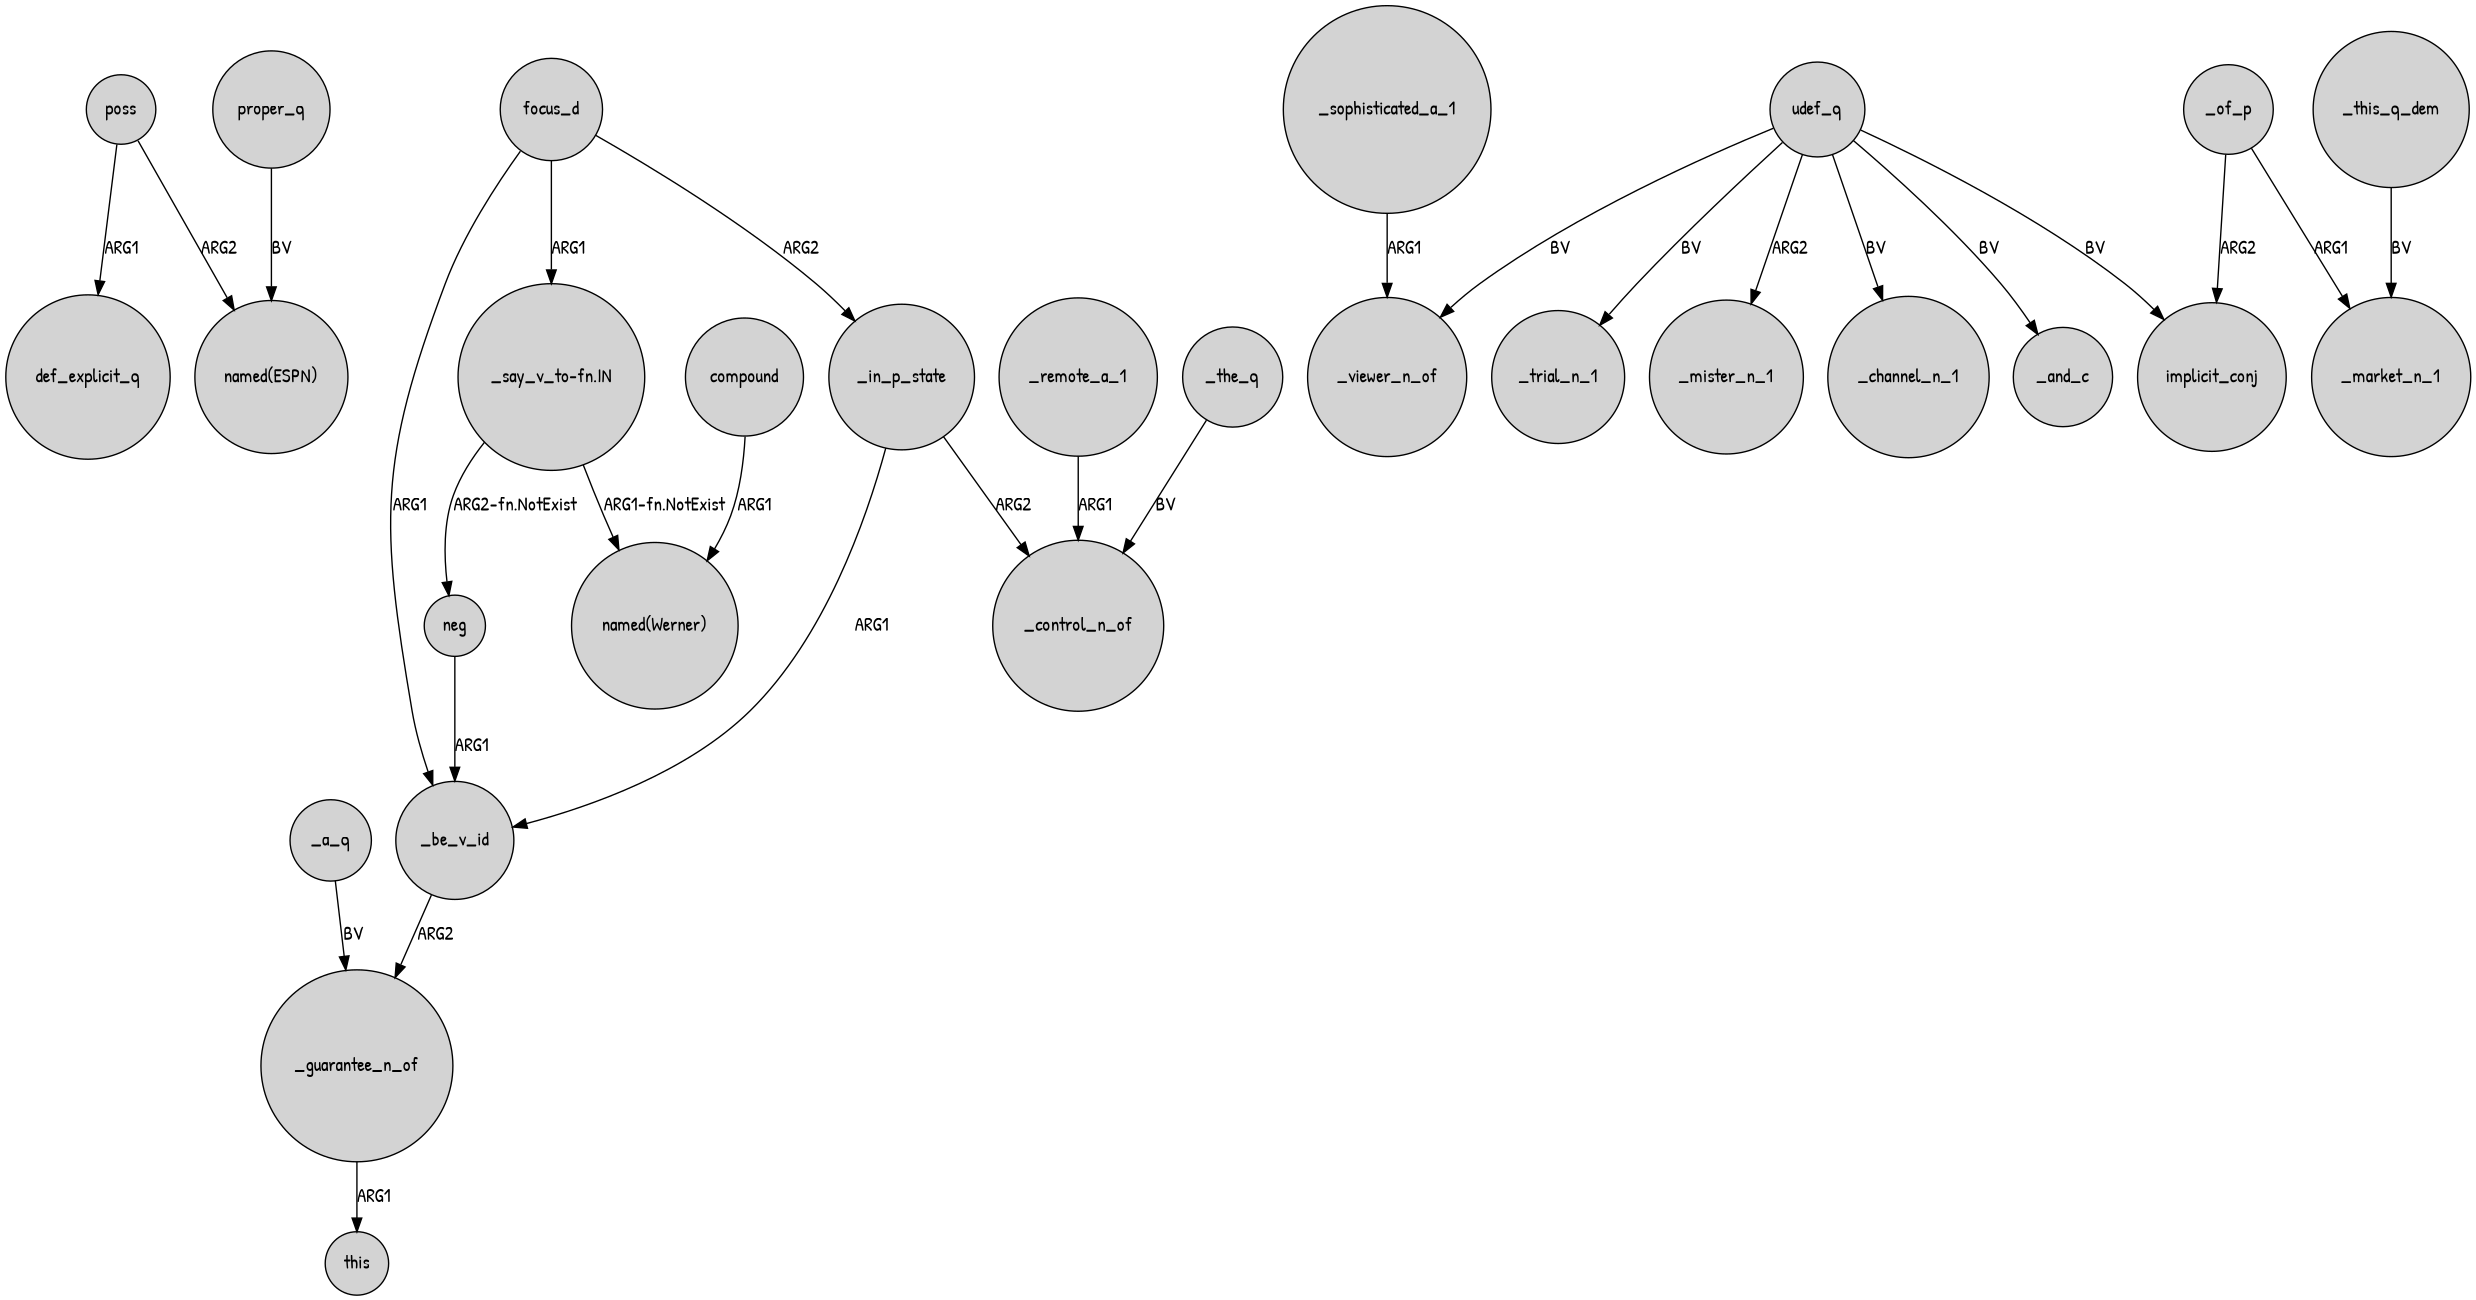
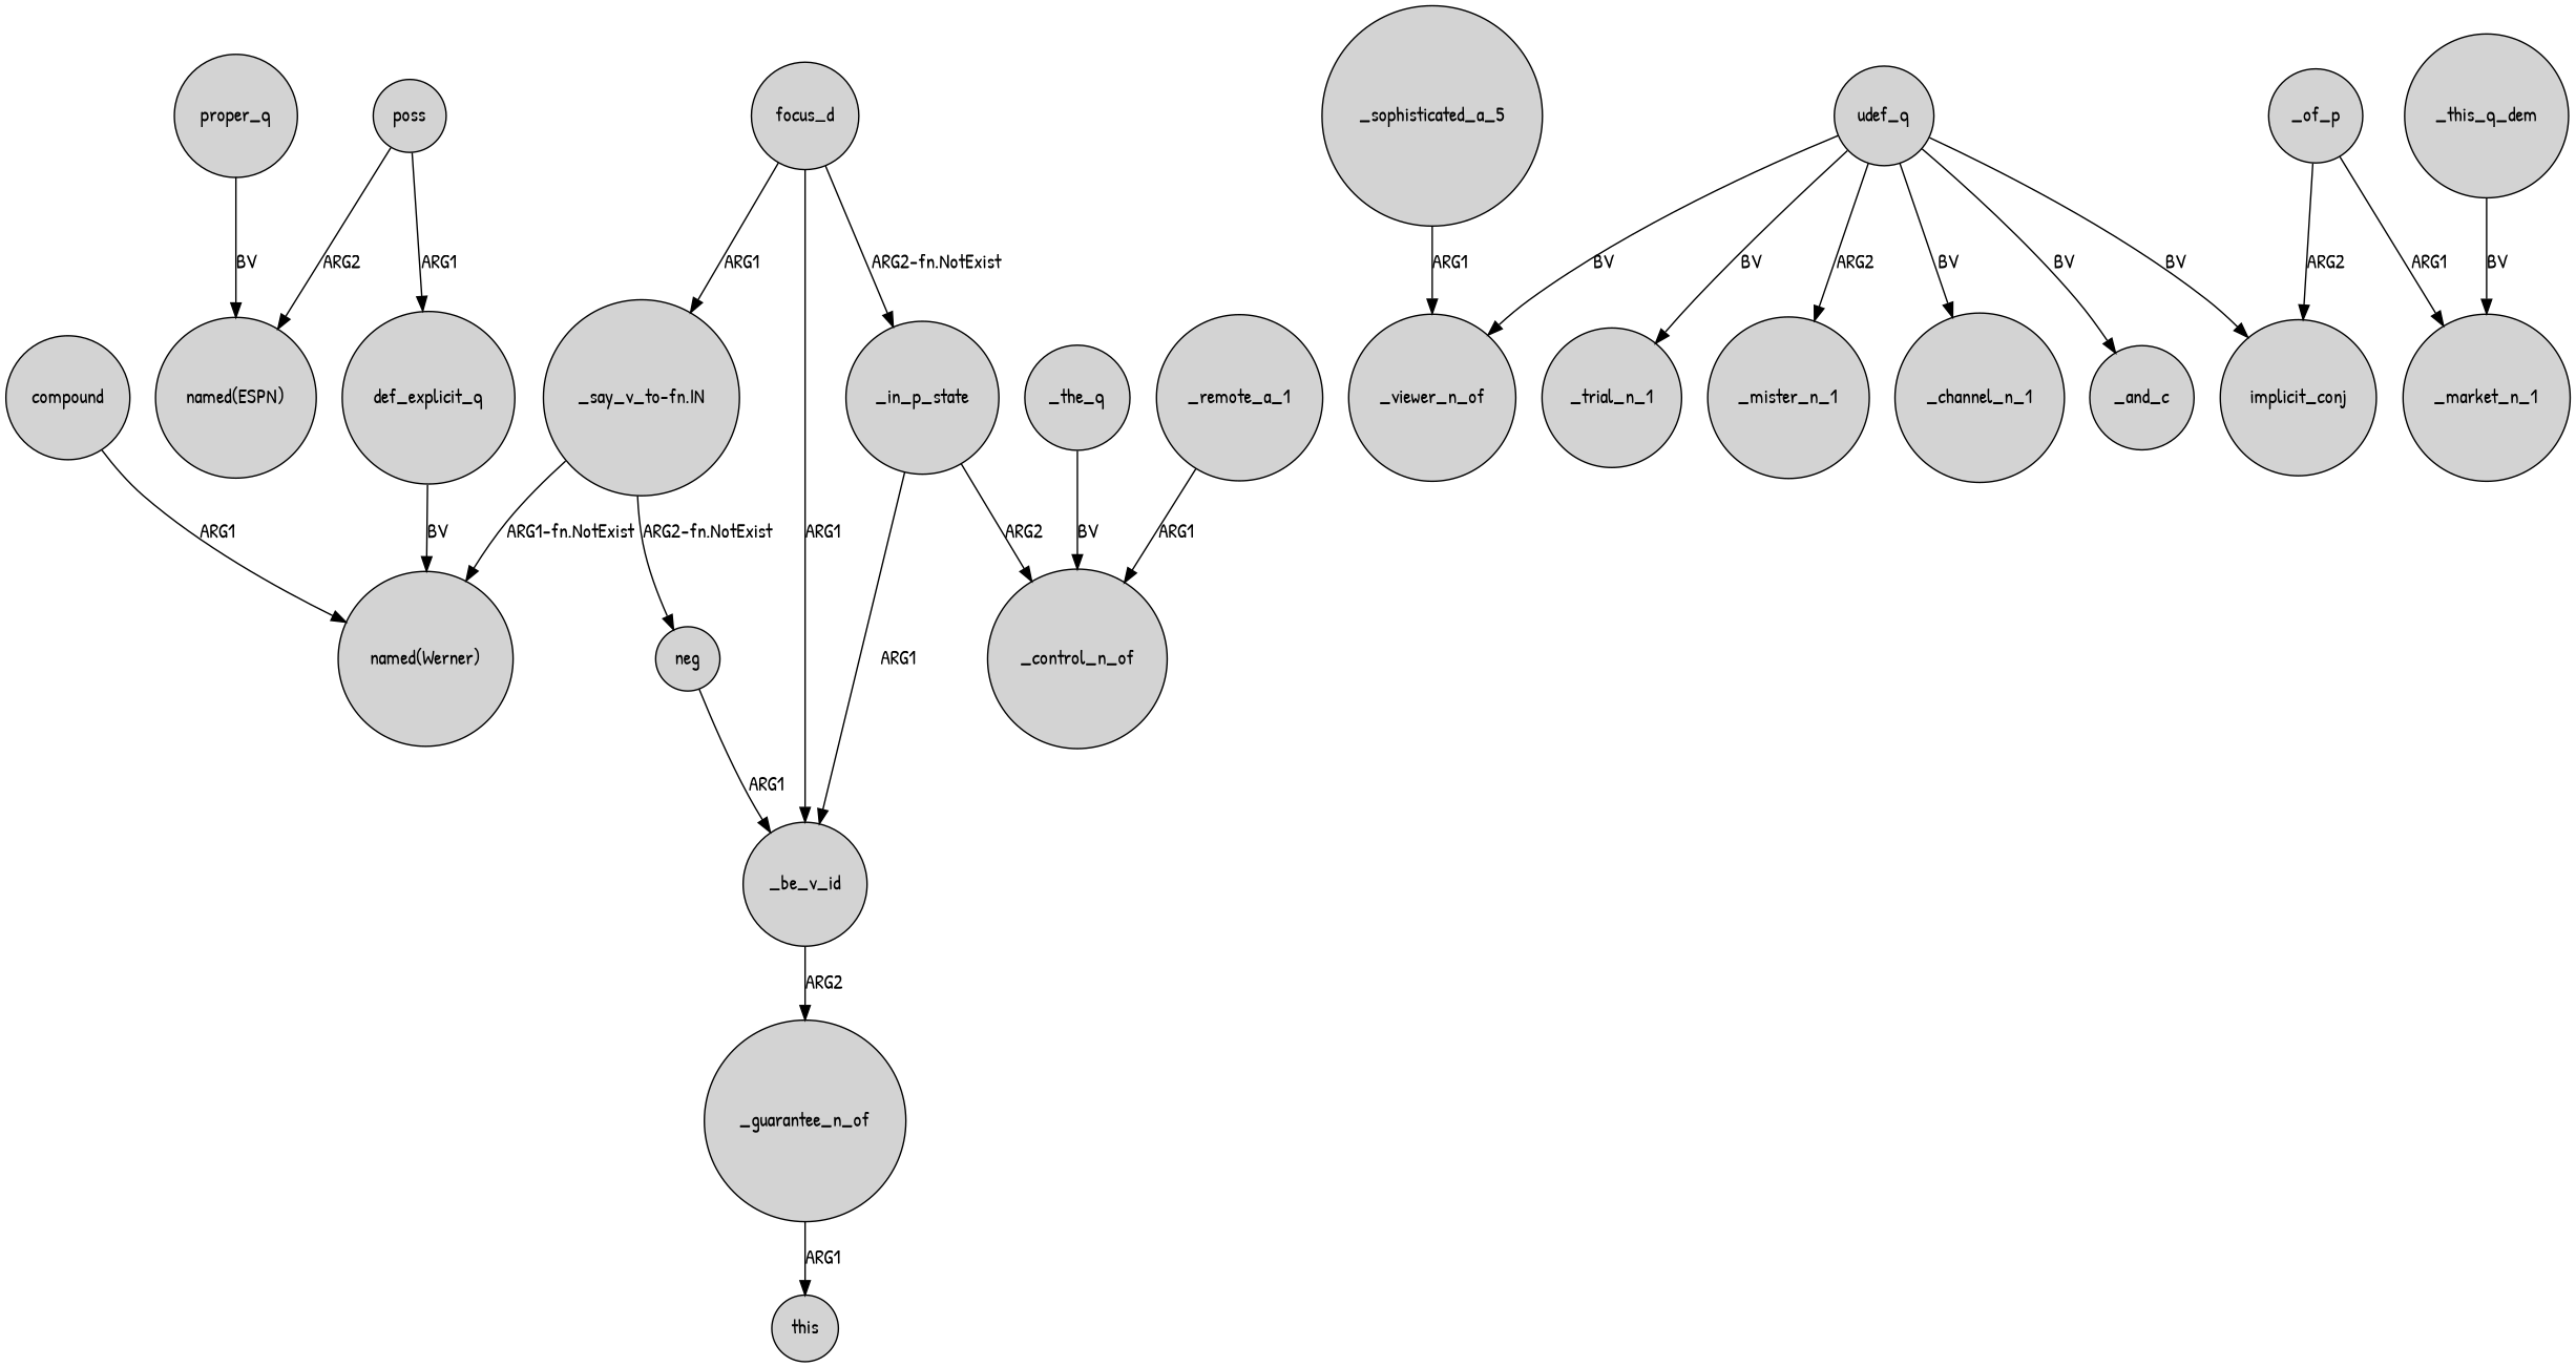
  digraph {
    fontname="Patrick Hand"
    node [fontname="Patrick Hand" shape=circle style=filled]
    edge [fontname="Patrick Hand"]
    poss
    "named(ESPN)"
    def_explicit_q
    "named(Werner)"
    "_say_v_to-fn.IN"
    neg
    _be_v_id
-   _a_q
    _guarantee_n_of
    n10 [label=this]
    proper_q
    _the_q
    _control_n_of
    compound
-   _sophisticated_a_1
+   _sophisticated_a_1 [label=_sophisticated_a_5]
    _viewer_n_of
    focus_d
    _in_p_state
    _this_q_dem
    _market_n_1
    udef_q
    _trial_n_1
    _mister_n_1
    implicit_conj
    _channel_n_1
    _and_c
    _of_p
    _remote_a_1
    poss -> "named(ESPN)" [label=ARG2]
    poss -> def_explicit_q [label=ARG1]
+   def_explicit_q -> "named(Werner)" [label=BV]
    "_say_v_to-fn.IN" -> "named(Werner)" [label="ARG1-fn.NotExist"]
    "_say_v_to-fn.IN" -> neg [label="ARG2-fn.NotExist"]
    neg -> _be_v_id [label=ARG1]
    _be_v_id -> _guarantee_n_of [label=ARG2]
-   _a_q -> _guarantee_n_of [label=BV]
    _guarantee_n_of -> n10 [label=ARG1]
    proper_q -> "named(ESPN)" [label=BV]
    _the_q -> _control_n_of [label=BV]
    compound -> "named(Werner)" [label=ARG1]
    _sophisticated_a_1 -> _viewer_n_of [label=ARG1]
    focus_d -> "_say_v_to-fn.IN" [label=ARG1]
    focus_d -> _be_v_id [label=ARG1]
-   focus_d -> _in_p_state [label=ARG2]
+   focus_d -> _in_p_state [label="ARG2-fn.NotExist"]
    _in_p_state -> _be_v_id [label=ARG1]
    _in_p_state -> _control_n_of [label=ARG2]
    _this_q_dem -> _market_n_1 [label=BV]
    udef_q -> _viewer_n_of [label=BV]
    udef_q -> _trial_n_1 [label=BV]
    udef_q -> _mister_n_1 [label=ARG2]
    udef_q -> implicit_conj [label=BV]
    udef_q -> _channel_n_1 [label=BV]
    udef_q -> _and_c [label=BV]
    _of_p -> _market_n_1 [label=ARG1]
    _of_p -> implicit_conj [label=ARG2]
    _remote_a_1 -> _control_n_of [label=ARG1]
  }
